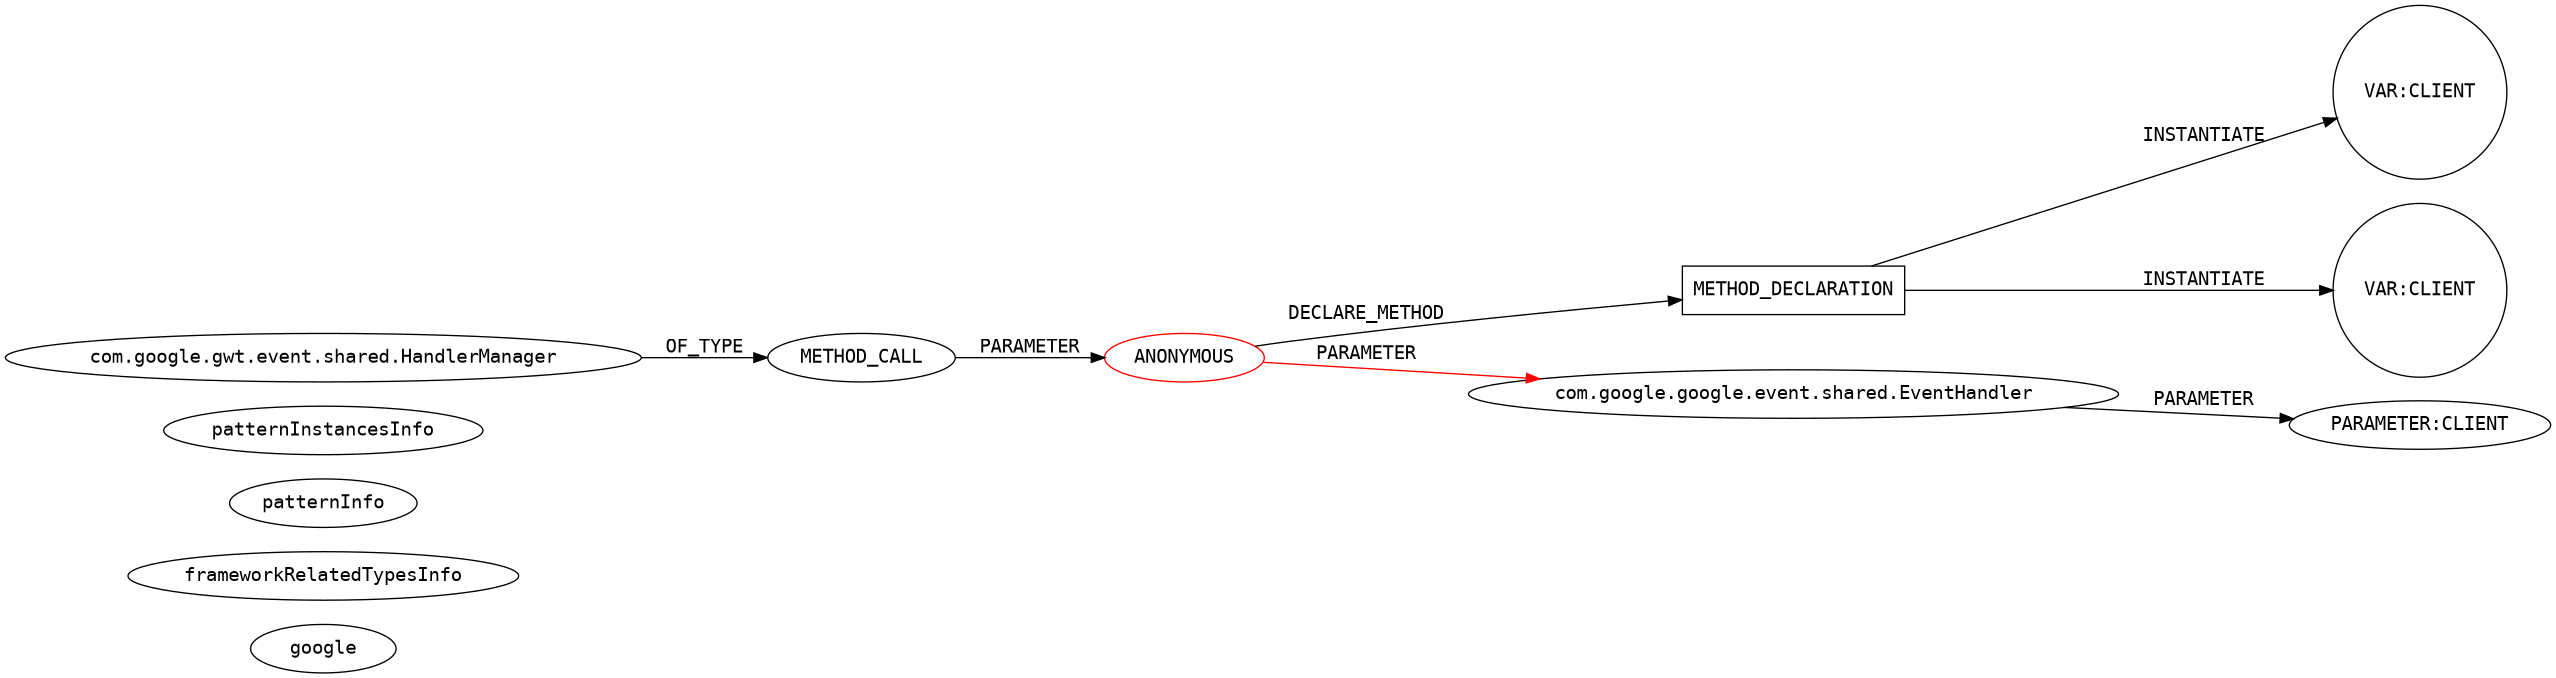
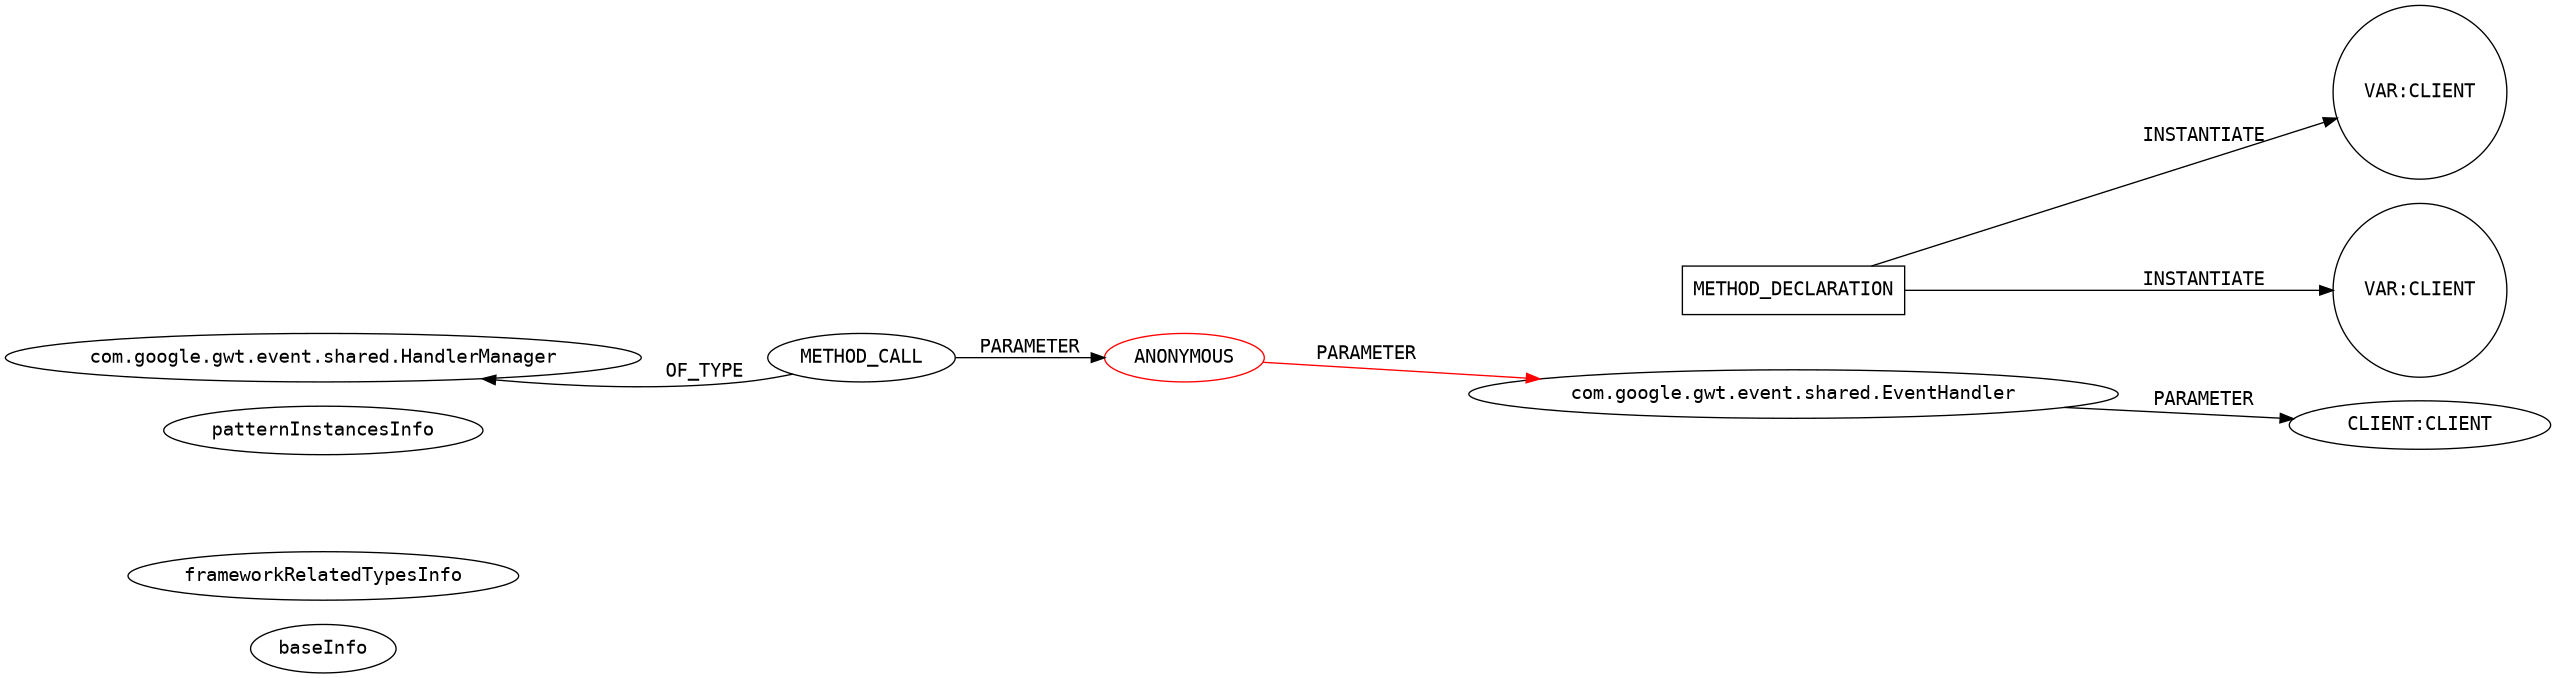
  digraph {
    fontname="DejaVu Sans Mono"
    rankdir=LR
    node [fontname="DejaVu Sans Mono" isFrameworkType=false]
    edge [fontname="DejaVu Sans Mono"]
-   baseInfo [category=pattern graphId=401 isAnonymous=true possibleRelation=false label=google isFrameworkType=""]
+   baseInfo [category=pattern graphId=401 isAnonymous=true possibleRelation=false isFrameworkType=""]
    frameworkRelatedTypesInfo [0="com.google.gwt.event.shared.EventHandler" isFrameworkType=""]
-   patternInfo [frequency=2.0 patternRootClient=0 isFrameworkType=""]
    patternInstancesInfo [0="betacraft-RdpGwtClient~/betacraft-RdpGwtClient/RdpGwtClient-master/src/com/droidcloud/viewer/client/Rdp.java~void mainLoop(boolean[],int[])~845" 1="betacraft-RdpGwtClient~/betacraft-RdpGwtClient/RdpGwtClient-master/src/com/droidcloud/viewer/client/MCS.java~void connect(java.lang.String,int,com.droidcloud.viewer.client.RdpPacket_Localised,com.droidcloud.viewer.client.Rdp)~844" isFrameworkType=""]
    n5 [label="com.google.gwt.event.shared.HandlerManager" vertexType=FRAMEWORK_CLASS_TYPE]
    n6 [label=METHOD_CALL vertexType=OUTSIDE_CALL]
    n7 [color=red label=ANONYMOUS vertexType=ROOT_ANONYMOUS_DECLARATION]
    n8 [label=METHOD_DECLARATION shape=box vertexType=CLIENT_METHOD_DECLARATION]
-   n9 [label="com.google.google.event.shared.EventHandler" vertexType=FRAMEWORK_INTERFACE_TYPE]
+   n9 [label="com.google.gwt.event.shared.EventHandler" vertexType=FRAMEWORK_INTERFACE_TYPE]
    n10 [label="VAR:CLIENT" shape=circle vertexType=VARIABLE_EXPRESION]
    n11 [label="VAR:CLIENT" shape=circle vertexType=VARIABLE_EXPRESION]
-   n12 [label="PARAMETER:CLIENT" vertexType=PARAMETER_DECLARATION]
-   n5 -> n6 [label=OF_TYPE]
+   n12 [label="CLIENT:CLIENT" vertexType=PARAMETER_DECLARATION]
+   n6 -> n5 [label=OF_TYPE]
    n6 -> n7 [label=PARAMETER]
-   n7 -> n8 [label=DECLARE_METHOD]
    n7 -> n9 [color=red label=PARAMETER]
    n8 -> n10 [label=INSTANTIATE]
    n8 -> n11 [label=INSTANTIATE]
    n9 -> n12 [label=PARAMETER]
  }
